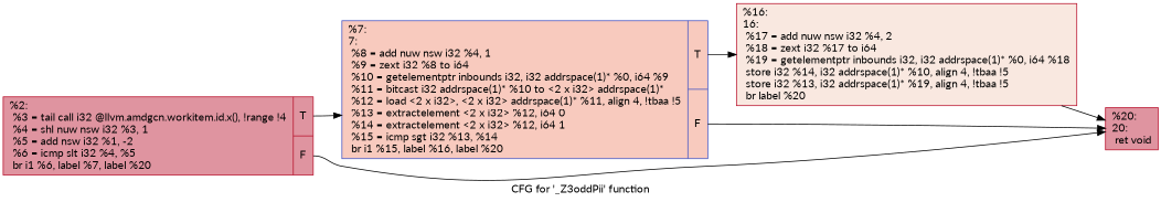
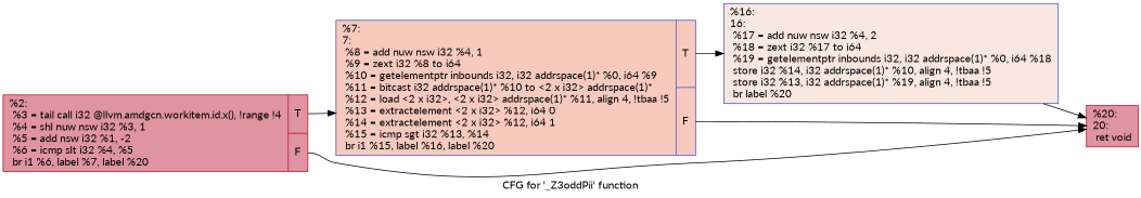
  digraph {
    label="CFG for '_Z3oddPii' function"
    rankdir=LR
    fontname=Lato
    node [color="#b70d28ff" fillcolor="#b70d2870" shape=record style=filled fontname=Lato]
    edge [tailport=s0 fontname=Lato]
    n1 [label="{%2:\l  %3 = tail call i32 @llvm.amdgcn.workitem.id.x(), !range !4\l  %4 = shl nuw nsw i32 %3, 1\l  %5 = add nsw i32 %1, -2\l  %6 = icmp slt i32 %4, %5\l  br i1 %6, label %7, label %20\l|{<s0>T|<s1>F}}"]
    n2 [color="#3d50c3ff" fillcolor="#ef886b70" label="{%7:\l7:                                                \l  %8 = add nuw nsw i32 %4, 1\l  %9 = zext i32 %8 to i64\l  %10 = getelementptr inbounds i32, i32 addrspace(1)* %0, i64 %9\l  %11 = bitcast i32 addrspace(1)* %10 to \<2 x i32\> addrspace(1)*\l  %12 = load \<2 x i32\>, \<2 x i32\> addrspace(1)* %11, align 4, !tbaa !5\l  %13 = extractelement \<2 x i32\> %12, i64 0\l  %14 = extractelement \<2 x i32\> %12, i64 1\l  %15 = icmp sgt i32 %13, %14\l  br i1 %15, label %16, label %20\l|{<s0>T|<s1>F}}"]
    n3 [label="{%20:\l20:                                               \l  ret void\l}"]
-   n4 [fillcolor="#f1ccb870" label="{%16:\l16:                                               \l  %17 = add nuw nsw i32 %4, 2\l  %18 = zext i32 %17 to i64\l  %19 = getelementptr inbounds i32, i32 addrspace(1)* %0, i64 %18\l  store i32 %14, i32 addrspace(1)* %10, align 4, !tbaa !5\l  store i32 %13, i32 addrspace(1)* %19, align 4, !tbaa !5\l  br label %20\l}"]
+   n4 [color="#3d50c3ff" fillcolor="#f1ccb870" label="{%16:\l16:                                               \l  %17 = add nuw nsw i32 %4, 2\l  %18 = zext i32 %17 to i64\l  %19 = getelementptr inbounds i32, i32 addrspace(1)* %0, i64 %18\l  store i32 %14, i32 addrspace(1)* %10, align 4, !tbaa !5\l  store i32 %13, i32 addrspace(1)* %19, align 4, !tbaa !5\l  br label %20\l}"]
    n1 -> n2
    n1 -> n3 [tailport=s1]
    n2 -> n3 [tailport=s1]
    n2 -> n4
    n4 -> n3 [tailport=""]
  }
